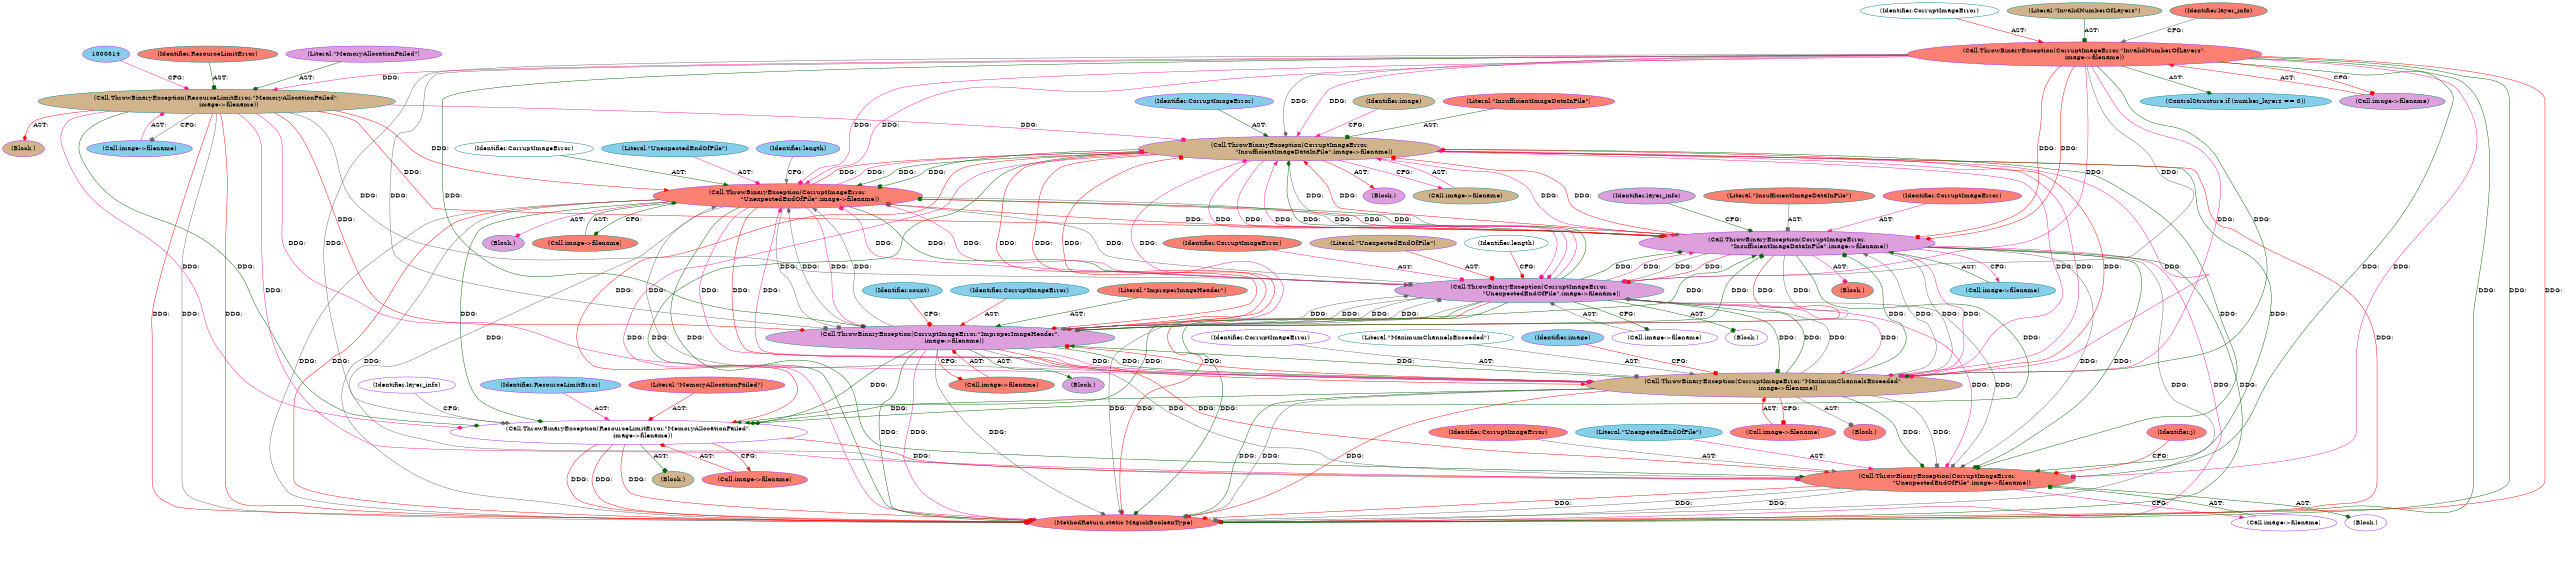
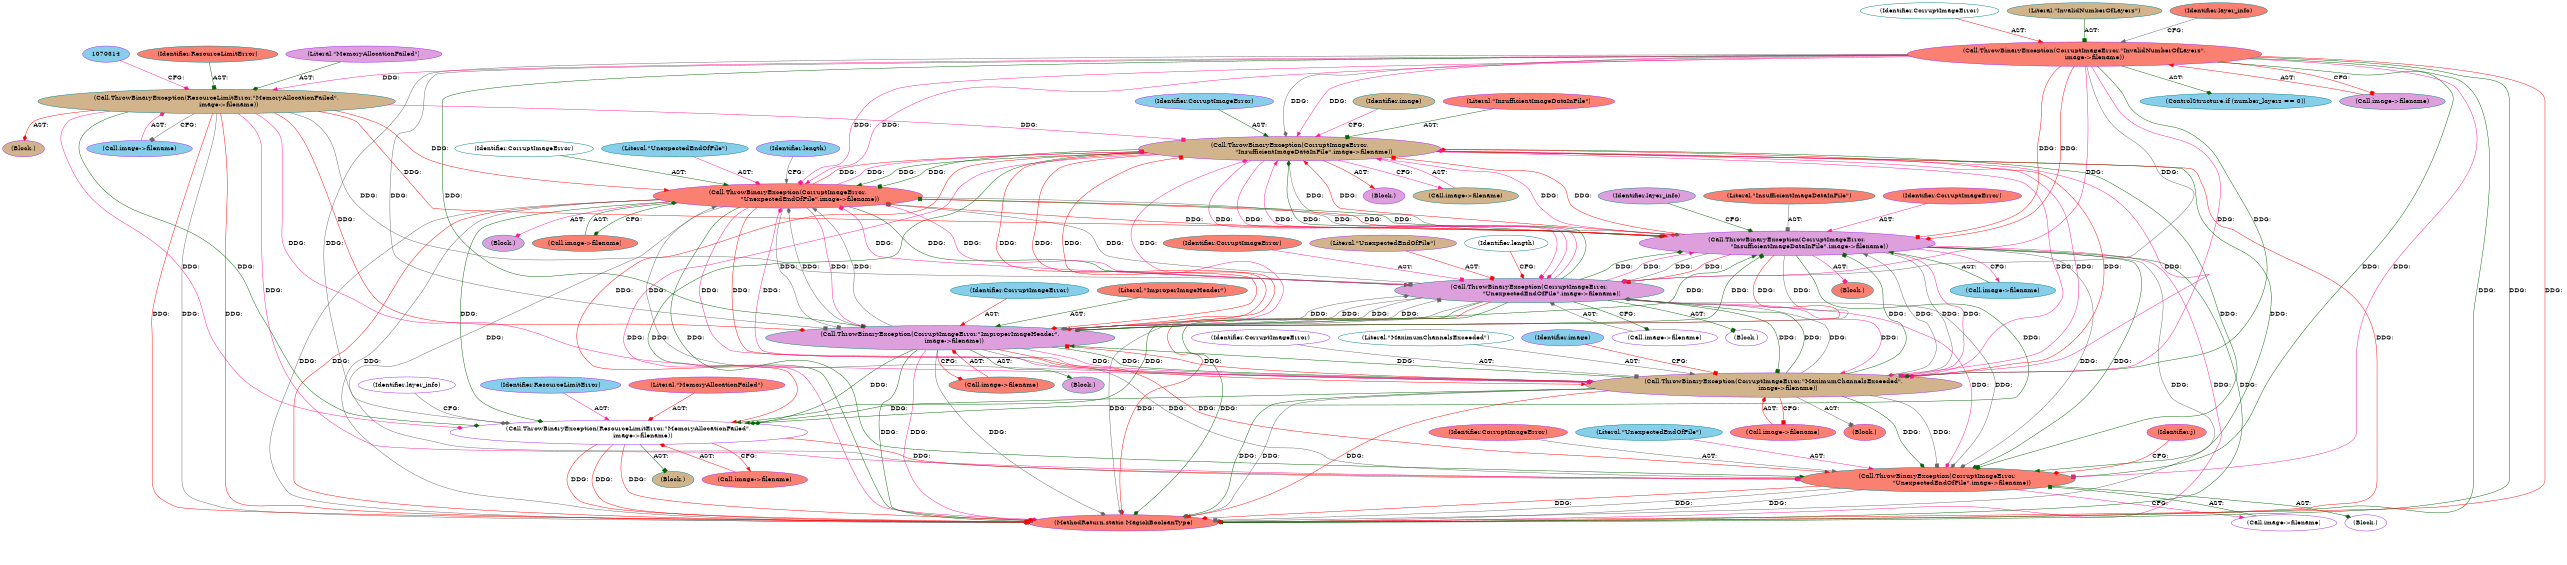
  digraph {
    node [color=purple fillcolor=salmon style=filled]
    edge [arrowhead=diamond color=darkgreen]
    n1 [fillcolor=tan label="(Call,ThrowBinaryException(CorruptImageError,\n                        \"InsufficientImageDataInFile\",image->filename))"]
    n2 [label="(Call,ThrowBinaryException(CorruptImageError,\n                      \"UnexpectedEndOfFile\",image->filename))"]
    n3 [fillcolor=plum label="(Call,ThrowBinaryException(CorruptImageError,\n                      \"InsufficientImageDataInFile\",image->filename))"]
    n4 [color=teal fillcolor=plum label="(Call,ThrowBinaryException(CorruptImageError,\n                      \"UnexpectedEndOfFile\",image->filename))"]
    n5 [color=teal fillcolor=plum label="(Call,ThrowBinaryException(CorruptImageError,\"ImproperImageHeader\",\n              image->filename))"]
    n6 [fillcolor=tan label="(Call,ThrowBinaryException(CorruptImageError,\"MaximumChannelsExceeded\",\n              image->filename))"]
    n7 [fillcolor=white label="(Call,ThrowBinaryException(ResourceLimitError,\"MemoryAllocationFailed\",\n              image->filename))"]
    n8 [color=teal label="(Call,ThrowBinaryException(CorruptImageError,\n                        \"UnexpectedEndOfFile\",image->filename))"]
    n9 [fillcolor=plum label="(Block,)"]
    n10 [label="(MethodReturn,static MagickBooleanType)"]
    n11 [color=teal fillcolor=tan label="(Call,image->filename)"]
    n12 [color=teal fillcolor=plum label="(Block,)"]
    n13 [color=teal label="(Call,image->filename)"]
    n14 [color=teal label="(Block,)"]
    n15 [color=teal fillcolor=skyblue label="(Call,image->filename)"]
    n16 [fillcolor=white label="(Call,image->filename)"]
    n17 [fillcolor=white label="(Block,)"]
    n18 [color=teal label="(Call,image->filename)"]
    n19 [color=teal fillcolor=plum label="(Block,)"]
    n20 [label="(Call,image->filename)"]
    n21 [label="(Block,)"]
    n22 [label="(Call,image->filename)"]
    n23 [color=teal fillcolor=tan label="(Block,)"]
    n24 [fillcolor=white label="(Block,)"]
    n25 [fillcolor=white label="(Call,image->filename)"]
    n26 [label="(Call,ThrowBinaryException(CorruptImageError,\"InvalidNumberOfLayers\",\n          image->filename))"]
    n27 [color=teal fillcolor=tan label="(Call,ThrowBinaryException(ResourceLimitError,\"MemoryAllocationFailed\",\n            image->filename))"]
    n28 [color=teal fillcolor=skyblue label="(ControlStructure,if (number_layers == 0))"]
    n29 [color=teal fillcolor=plum label="(Call,image->filename)"]
    n30 [fillcolor=tan label="(Block,)"]
    n31 [fillcolor=skyblue label="(Call,image->filename)"]
    n32 [label="(Identifier,j)"]
    n33 [color=teal fillcolor=white label="(Identifier,CorruptImageError)"]
    n34 [color=teal fillcolor=plum label="(Identifier,layer_info)"]
    n35 [fillcolor=white label="(Identifier,CorruptImageError)"]
    n36 [color=teal fillcolor=white label="(Identifier,CorruptImageError)"]
-   n37 [color=teal fillcolor=skyblue label="(Identifier,count)"]
    n38 [color=teal fillcolor=tan label="(Literal,\"InvalidNumberOfLayers\")"]
    n39 [fillcolor=skyblue label="(Identifier,CorruptImageError)"]
    n40 [color=teal label="(Identifier,ResourceLimitError)"]
    n41 [color=teal fillcolor=skyblue label="(Identifier,CorruptImageError)"]
    n42 [label="(Identifier,CorruptImageError)"]
    n43 [color=teal fillcolor=skyblue label="(Literal,\"UnexpectedEndOfFile\")"]
    n44 [fillcolor=tan label="(Literal,\"UnexpectedEndOfFile\")"]
    n45 [color=teal label="(Literal,\"ImproperImageHeader\")"]
    n46 [color=teal fillcolor=white label="(Identifier,length)"]
    n47 [fillcolor=plum label="(Literal,\"MemoryAllocationFailed\")"]
    n48 [color=teal fillcolor=skyblue label="(Literal,\"UnexpectedEndOfFile\")"]
    n49 [fillcolor=white label="(Identifier,layer_info)"]
    n50 [color=teal label="(Literal,\"InsufficientImageDataInFile\")"]
    n51 [fillcolor=skyblue label="(Identifier,ResourceLimitError)"]
    n52 [label="(Identifier,CorruptImageError)"]
    n53 [color=teal label="(Identifier,layer_info)"]
    n54 [color=teal fillcolor=white label="(Literal,\"MaximumChannelsExceeded\")"]
    n55 [color=teal label="(Identifier,CorruptImageError)"]
    n56 [fillcolor=skyblue label="(Identifier,image)"]
    n57 [color=teal fillcolor=tan label="(Identifier,image)"]
    n58 [label="(Literal,\"InsufficientImageDataInFile\")"]
    n59 [fillcolor=skyblue label="(Identifier,length)"]
    n60 [label="(Literal,\"MemoryAllocationFailed\")"]
-   1000314 [fillcolor=skyblue]
+   1000314 [fillcolor=skyblue label=1070314]
    n1 -> n2 [arrowhead=normal label="DDG: "]
    n1 -> n2 [arrowhead=box label="DDG: "]
    n1 -> n3 [color=deeppink label="DDG: "]
    n1 -> n3 [color=gray40 label="DDG: "]
    n1 -> n4 [arrowhead=box color=deeppink label="DDG: "]
    n1 -> n4 [color=deeppink label="DDG: "]
    n1 -> n5 [color=red label="DDG: "]
    n1 -> n5 [color=red label="DDG: "]
    n1 -> n6 [arrowhead=box color=deeppink label="DDG: "]
    n1 -> n6 [color=deeppink label="DDG: "]
    n1 -> n7 [arrowhead=normal color=red label="DDG: "]
    n1 -> n8 [arrowhead=box label="DDG: "]
    n1 -> n8 [arrowhead=normal label="DDG: "]
    n1 -> n9 [arrowhead=normal color=red label="AST: "]
    n1 -> n10 [arrowhead=box label="DDG: "]
    n1 -> n10 [color=deeppink label="DDG: "]
    n1 -> n10 [color=red label="DDG: "]
    n1 -> n11 [arrowhead=normal color=deeppink label="CFG: "]
    n2 -> n1 [arrowhead=box color=red label="DDG: "]
    n2 -> n1 [color=deeppink label="DDG: "]
    n2 -> n3 [color=gray40 label="DDG: "]
    n2 -> n3 [color=red label="DDG: "]
    n2 -> n4 [arrowhead=normal label="DDG: "]
    n2 -> n4 [arrowhead=normal color=deeppink label="DDG: "]
    n2 -> n5 [arrowhead=box color=gray40 label="DDG: "]
    n2 -> n5 [arrowhead=box color=deeppink label="DDG: "]
    n2 -> n6 [arrowhead=box color=deeppink label="DDG: "]
    n2 -> n6 [arrowhead=normal color=red label="DDG: "]
    n2 -> n7 [label="DDG: "]
    n2 -> n8 [color=gray40 label="DDG: "]
    n2 -> n8 [arrowhead=normal label="DDG: "]
    n2 -> n10 [color=gray40 label="DDG: "]
    n2 -> n10 [arrowhead=box color=red label="DDG: "]
    n2 -> n10 [color=gray40 label="DDG: "]
    n2 -> n12 [color=deeppink label="AST: "]
    n2 -> n13 [label="CFG: "]
    n3 -> n1 [arrowhead=normal color=red label="DDG: "]
    n3 -> n1 [arrowhead=box color=red label="DDG: "]
    n3 -> n2 [arrowhead=box label="DDG: "]
    n3 -> n2 [arrowhead=box color=red label="DDG: "]
    n3 -> n4 [arrowhead=box color=gray40 label="DDG: "]
    n3 -> n4 [arrowhead=box color=red label="DDG: "]
    n3 -> n5 [arrowhead=box color=red label="DDG: "]
    n3 -> n5 [color=gray40 label="DDG: "]
    n3 -> n6 [arrowhead=box color=gray40 label="DDG: "]
    n3 -> n6 [arrowhead=box color=deeppink label="DDG: "]
    n3 -> n7 [label="DDG: "]
    n3 -> n8 [color=gray40 label="DDG: "]
    n3 -> n8 [label="DDG: "]
    n3 -> n10 [color=gray40 label="DDG: "]
    n3 -> n10 [arrowhead=normal color=deeppink label="DDG: "]
    n3 -> n10 [arrowhead=normal label="DDG: "]
    n3 -> n14 [arrowhead=box color=deeppink label="AST: "]
    n3 -> n15 [arrowhead=normal color=deeppink label="CFG: "]
    n4 -> n1 [arrowhead=normal color=deeppink label="DDG: "]
    n4 -> n1 [label="DDG: "]
    n4 -> n2 [color=gray40 label="DDG: "]
    n4 -> n2 [arrowhead=box color=deeppink label="DDG: "]
    n4 -> n3 [label="DDG: "]
    n4 -> n3 [arrowhead=normal color=deeppink label="DDG: "]
    n4 -> n5 [arrowhead=normal color=gray40 label="DDG: "]
    n4 -> n5 [color=gray40 label="DDG: "]
    n4 -> n6 [arrowhead=box label="DDG: "]
    n4 -> n6 [arrowhead=normal color=deeppink label="DDG: "]
    n4 -> n7 [arrowhead=normal label="DDG: "]
    n4 -> n8 [color=deeppink label="DDG: "]
    n4 -> n8 [color=gray40 label="DDG: "]
    n4 -> n10 [color=red label="DDG: "]
    n4 -> n10 [label="DDG: "]
    n4 -> n10 [arrowhead=normal color=gray40 label="DDG: "]
    n4 -> n16 [label="CFG: "]
    n4 -> n17 [arrowhead=box label="AST: "]
    n5 -> n1 [arrowhead=box color=red label="DDG: "]
    n5 -> n1 [color=deeppink label="DDG: "]
    n5 -> n2 [arrowhead=normal color=gray40 label="DDG: "]
    n5 -> n2 [color=gray40 label="DDG: "]
    n5 -> n3 [arrowhead=normal label="DDG: "]
    n5 -> n3 [arrowhead=box label="DDG: "]
    n5 -> n4 [arrowhead=box color=gray40 label="DDG: "]
    n5 -> n4 [color=gray40 label="DDG: "]
    n5 -> n6 [arrowhead=normal color=deeppink label="DDG: "]
    n5 -> n6 [arrowhead=normal label="DDG: "]
    n5 -> n7 [label="DDG: "]
    n5 -> n8 [color=gray40 label="DDG: "]
    n5 -> n8 [arrowhead=normal color=red label="DDG: "]
    n5 -> n10 [arrowhead=normal label="DDG: "]
    n5 -> n10 [arrowhead=box color=deeppink label="DDG: "]
    n5 -> n10 [color=gray40 label="DDG: "]
    n5 -> n18 [color=red label="CFG: "]
    n5 -> n19 [arrowhead=normal label="AST: "]
    n6 -> n1 [color=red label="DDG: "]
    n6 -> n1 [color=deeppink label="DDG: "]
    n6 -> n2 [color=deeppink label="DDG: "]
    n6 -> n2 [arrowhead=normal color=gray40 label="DDG: "]
    n6 -> n3 [arrowhead=normal color=gray40 label="DDG: "]
    n6 -> n3 [arrowhead=box label="DDG: "]
    n6 -> n4 [label="DDG: "]
    n6 -> n4 [color=gray40 label="DDG: "]
    n6 -> n5 [arrowhead=box color=red label="DDG: "]
    n6 -> n5 [arrowhead=normal label="DDG: "]
    n6 -> n7 [arrowhead=normal label="DDG: "]
    n6 -> n8 [arrowhead=box color=gray40 label="DDG: "]
    n6 -> n8 [label="DDG: "]
    n6 -> n10 [arrowhead=normal label="DDG: "]
    n6 -> n10 [arrowhead=box color=gray40 label="DDG: "]
    n6 -> n10 [arrowhead=normal color=red label="DDG: "]
    n6 -> n20 [arrowhead=box color=red label="CFG: "]
    n6 -> n21 [arrowhead=box color=gray40 label="AST: "]
    n7 -> n8 [arrowhead=normal color=red label="DDG: "]
    n7 -> n10 [color=red label="DDG: "]
    n7 -> n10 [arrowhead=normal color=red label="DDG: "]
    n7 -> n10 [arrowhead=box color=red label="DDG: "]
    n7 -> n22 [arrowhead=normal color=red label="CFG: "]
    n7 -> n23 [arrowhead=box label="AST: "]
    n8 -> n10 [color=red label="DDG: "]
    n8 -> n10 [arrowhead=box color=gray40 label="DDG: "]
    n8 -> n10 [color=gray40 label="DDG: "]
    n8 -> n24 [label="AST: "]
    n8 -> n25 [arrowhead=normal color=deeppink label="CFG: "]
    n11 -> n1 [arrowhead=normal color=deeppink label="AST: "]
    n13 -> n2 [label="AST: "]
    n15 -> n3 [arrowhead=normal label="AST: "]
    n16 -> n4 [color=gray40 label="AST: "]
    n18 -> n5 [color=red label="AST: "]
    n20 -> n6 [color=red label="AST: "]
    n22 -> n7 [color=red label="AST: "]
    n25 -> n8 [arrowhead=box label="AST: "]
    n26 -> n1 [arrowhead=normal color=deeppink label="DDG: "]
    n26 -> n1 [color=gray40 label="DDG: "]
    n26 -> n2 [arrowhead=normal color=deeppink label="DDG: "]
    n26 -> n2 [arrowhead=box color=deeppink label="DDG: "]
    n26 -> n3 [arrowhead=box color=red label="DDG: "]
    n26 -> n3 [color=red label="DDG: "]
    n26 -> n4 [color=gray40 label="DDG: "]
    n26 -> n4 [color=deeppink label="DDG: "]
    n26 -> n5 [arrowhead=box color=gray40 label="DDG: "]
    n26 -> n5 [arrowhead=normal label="DDG: "]
    n26 -> n6 [arrowhead=box color=deeppink label="DDG: "]
    n26 -> n6 [label="DDG: "]
    n26 -> n7 [color=gray40 label="DDG: "]
    n26 -> n8 [arrowhead=box label="DDG: "]
    n26 -> n8 [arrowhead=box color=deeppink label="DDG: "]
    n26 -> n10 [label="DDG: "]
    n26 -> n10 [arrowhead=normal label="DDG: "]
    n26 -> n10 [color=red label="DDG: "]
    n26 -> n27 [arrowhead=normal color=deeppink label="DDG: "]
    n26 -> n28 [label="AST: "]
    n26 -> n29 [arrowhead=box color=red label="CFG: "]
    n27 -> n1 [arrowhead=box color=deeppink label="DDG: "]
    n27 -> n2 [arrowhead=normal color=red label="DDG: "]
    n27 -> n3 [arrowhead=normal color=red label="DDG: "]
    n27 -> n4 [arrowhead=box color=gray40 label="DDG: "]
    n27 -> n5 [color=red label="DDG: "]
    n27 -> n6 [arrowhead=normal color=deeppink label="DDG: "]
    n27 -> n7 [color=deeppink label="DDG: "]
    n27 -> n7 [label="DDG: "]
    n27 -> n8 [arrowhead=box color=deeppink label="DDG: "]
    n27 -> n10 [arrowhead=box color=red label="DDG: "]
    n27 -> n10 [arrowhead=normal color=gray40 label="DDG: "]
    n27 -> n10 [arrowhead=normal color=red label="DDG: "]
    n27 -> n30 [color=red label="AST: "]
    n27 -> n31 [arrowhead=box color=gray40 label="CFG: "]
    n29 -> n26 [arrowhead=normal color=red label="AST: "]
    n31 -> n27 [color=deeppink label="AST: "]
    n32 -> n8 [color=red label="CFG: "]
    n33 -> n26 [arrowhead=normal color=red label="AST: "]
    n34 -> n3 [label="CFG: "]
    n35 -> n6 [arrowhead=box color=gray40 label="AST: "]
    n36 -> n2 [arrowhead=normal label="AST: "]
-   n37 -> n5 [arrowhead=box color=red label="CFG: "]
    n38 -> n26 [arrowhead=box label="AST: "]
    n39 -> n1 [arrowhead=normal label="AST: "]
    n40 -> n27 [arrowhead=box label="AST: "]
    n41 -> n5 [arrowhead=normal color=red label="AST: "]
    n42 -> n8 [arrowhead=normal color=gray40 label="AST: "]
    n43 -> n2 [color=deeppink label="AST: "]
    n44 -> n4 [arrowhead=box color=red label="AST: "]
    n45 -> n5 [arrowhead=normal label="AST: "]
    n46 -> n4 [color=red label="CFG: "]
    n47 -> n27 [label="AST: "]
    n48 -> n8 [arrowhead=normal color=deeppink label="AST: "]
    n49 -> n7 [color=gray40 label="CFG: "]
    n50 -> n3 [arrowhead=box color=gray40 label="AST: "]
    n51 -> n7 [arrowhead=normal color=deeppink label="AST: "]
    n52 -> n3 [arrowhead=normal color=deeppink label="AST: "]
    n53 -> n26 [arrowhead=normal color=gray40 label="CFG: "]
    n54 -> n6 [arrowhead=normal color=gray40 label="AST: "]
    n55 -> n4 [arrowhead=box color=deeppink label="AST: "]
    n56 -> n6 [arrowhead=box color=red label="CFG: "]
    n57 -> n1 [arrowhead=normal color=deeppink label="CFG: "]
    n58 -> n1 [arrowhead=box label="AST: "]
    n59 -> n2 [arrowhead=normal color=gray40 label="CFG: "]
    n60 -> n7 [color=red label="AST: "]
    1000314 -> n27 [color=deeppink label="CFG: "]
  }
